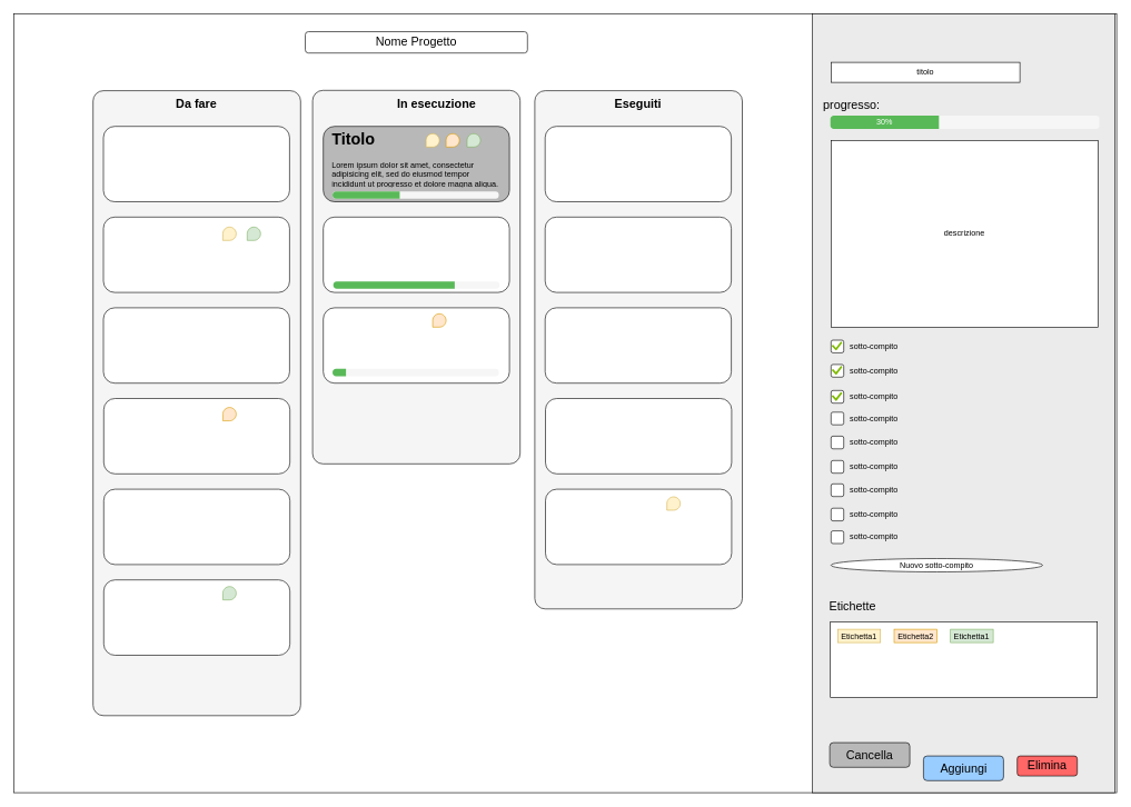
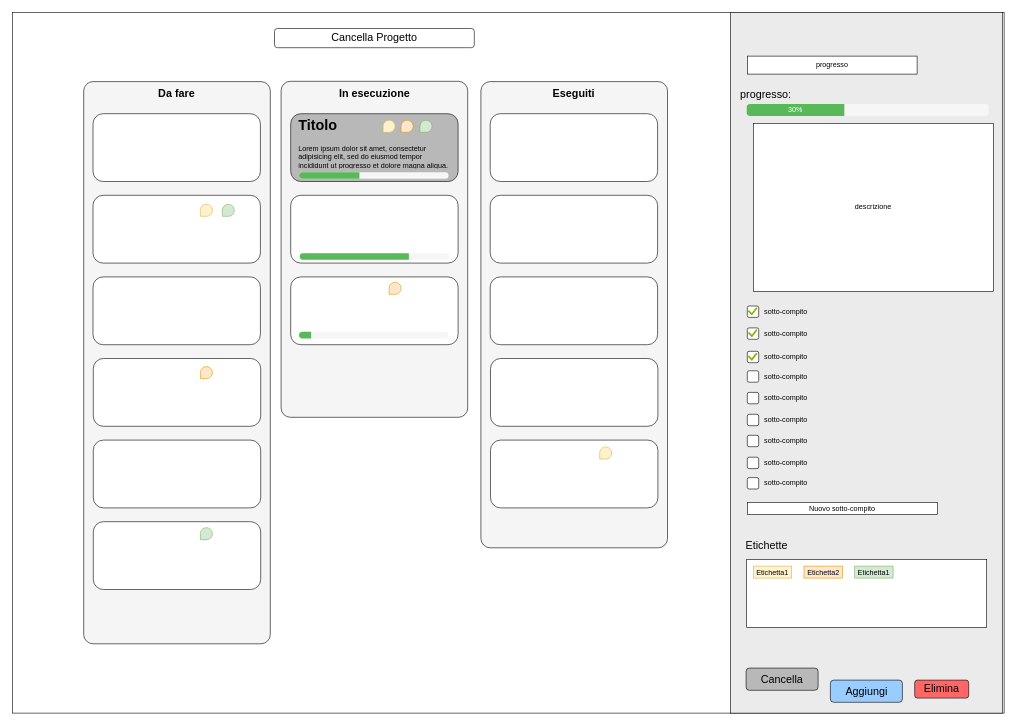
  <mxCell id="0" />
  <mxCell id="1" parent="0" />
  <mxCell id="2" value="" style="rounded=0;whiteSpace=wrap;html=1;fillColor=#FFFFFF;fontSize=18;" vertex="1" parent="1"><mxGeometry width="1653" height="1168" as="geometry" x="20" y="20" /></mxCell>
  <mxCell id="3" value="" style="rounded=1;whiteSpace=wrap;html=1;fillColor=#F5F5F5;arcSize=5;" vertex="1" parent="1"><mxGeometry x="139" y="135.5" width="311" height="937" as="geometry" /></mxCell>
  <mxCell id="4" value="" style="rounded=1;whiteSpace=wrap;html=1;fillColor=#F5F5F5;arcSize=5;" vertex="1" parent="1"><mxGeometry x="468" y="135" width="311" height="560" as="geometry" /></mxCell>
  <mxCell id="5" value="" style="rounded=1;whiteSpace=wrap;html=1;fillColor=#F5F5F5;arcSize=5;" vertex="1" parent="1"><mxGeometry x="801" y="135.5" width="311" height="777" as="geometry" /></mxCell>
  <mxCell id="6" value="Da fare" style="text;html=1;strokeColor=none;fillColor=none;align=center;verticalAlign=middle;whiteSpace=wrap;rounded=0;fontStyle=1;fontSize=18;" vertex="1" parent="1"><mxGeometry x="218" y="146" width="152" height="20" as="geometry" /></mxCell>
- <mxCell id="7" value="In esecuzione" style="text;html=1;strokeColor=none;fillColor=none;align=center;verticalAlign=middle;whiteSpace=wrap;rounded=0;fontStyle=1;fontSize=18;" vertex="1" parent="1"><mxGeometry x="577.5" y="146" width="152" height="20" as="geometry" /></mxCell>
+ <mxCell id="7" value="In esecuzione" style="text;html=1;strokeColor=none;fillColor=none;align=center;verticalAlign=middle;whiteSpace=wrap;rounded=0;fontStyle=1;fontSize=18;" vertex="1" parent="1"><mxGeometry x="547.5" y="146" width="152" height="20" as="geometry" /></mxCell>
  <mxCell id="8" value="Eseguiti" style="text;html=1;strokeColor=none;fillColor=none;align=center;verticalAlign=middle;whiteSpace=wrap;rounded=0;fontStyle=1;fontSize=18;" vertex="1" parent="1"><mxGeometry x="880" y="146" width="152" height="20" as="geometry" /></mxCell>
  <mxCell id="9" value="" style="rounded=1;whiteSpace=wrap;html=1;" vertex="1" parent="1"><mxGeometry x="154.5" y="189" width="279" height="113" as="geometry" /></mxCell>
  <mxCell id="10" value="" style="rounded=1;whiteSpace=wrap;html=1;" vertex="1" parent="1"><mxGeometry x="154.5" y="325" width="279" height="113" as="geometry" /></mxCell>
  <mxCell id="11" value="" style="rounded=1;whiteSpace=wrap;html=1;" vertex="1" parent="1"><mxGeometry x="154.5" y="461" width="279" height="113" as="geometry" /></mxCell>
  <mxCell id="12" value="" style="rounded=1;whiteSpace=wrap;html=1;fillColor=#B8B8B8;" vertex="1" parent="1"><mxGeometry x="484" y="189" width="279" height="113" as="geometry" /></mxCell>
  <mxCell id="13" value="" style="rounded=1;whiteSpace=wrap;html=1;" vertex="1" parent="1"><mxGeometry x="484" y="325" width="279" height="113" as="geometry" /></mxCell>
  <mxCell id="14" value="" style="rounded=1;whiteSpace=wrap;html=1;" vertex="1" parent="1"><mxGeometry x="484" y="461" width="279" height="113" as="geometry" /></mxCell>
  <mxCell id="15" value="" style="rounded=1;whiteSpace=wrap;html=1;fillColor=#FFFFFF;" vertex="1" parent="1"><mxGeometry x="816.5" y="189" width="279" height="113" as="geometry" /></mxCell>
  <mxCell id="16" value="" style="rounded=1;whiteSpace=wrap;html=1;fillColor=#FFFFFF;" vertex="1" parent="1"><mxGeometry x="816.5" y="325" width="279" height="113" as="geometry" /></mxCell>
  <mxCell id="17" value="" style="rounded=1;whiteSpace=wrap;html=1;fillColor=#FFFFFF;" vertex="1" parent="1"><mxGeometry x="816.5" y="461" width="279" height="113" as="geometry" /></mxCell>
  <mxCell id="18" value="" style="rounded=0;whiteSpace=wrap;html=1;fillColor=#EBEBEB;" vertex="1" parent="1"><mxGeometry x="1217" width="453" height="1168" as="geometry" y="20" /></mxCell>
  <mxCell id="19" value="" style="rounded=1;whiteSpace=wrap;html=1;fillColor=#FFFFFF;" vertex="1" parent="1"><mxGeometry x="817" y="597" width="279" height="113" as="geometry" /></mxCell>
  <mxCell id="20" value="" style="rounded=1;whiteSpace=wrap;html=1;fillColor=#FFFFFF;" vertex="1" parent="1"><mxGeometry x="817" y="733" width="279" height="113" as="geometry" /></mxCell>
  <mxCell id="21" value="" style="rounded=1;whiteSpace=wrap;html=1;" vertex="1" parent="1"><mxGeometry x="155" y="597" width="279" height="113" as="geometry" /></mxCell>
  <mxCell id="22" value="" style="rounded=1;whiteSpace=wrap;html=1;" vertex="1" parent="1"><mxGeometry x="155" y="733" width="279" height="113" as="geometry" /></mxCell>
  <mxCell id="23" value="" style="rounded=1;whiteSpace=wrap;html=1;" vertex="1" parent="1"><mxGeometry x="155" y="869" width="279" height="113" as="geometry" /></mxCell>
- <mxCell id="24" value="titolo" style="rounded=0;whiteSpace=wrap;html=1;" vertex="1" parent="1"><mxGeometry x="1245" y="93" width="283" height="30" as="geometry" /></mxCell>
- <mxCell id="25" value="descrizione" style="rounded=0;whiteSpace=wrap;html=1;" vertex="1" parent="1"><mxGeometry x="1245" y="210" width="400" height="280" as="geometry" /></mxCell>
+ <mxCell id="24" value="progresso" style="rounded=0;whiteSpace=wrap;html=1;" vertex="1" parent="1"><mxGeometry x="1245" y="93" width="283" height="30" as="geometry" /></mxCell>
+ <mxCell id="25" value="descrizione" style="rounded=0;whiteSpace=wrap;html=1;" vertex="1" parent="1"><mxGeometry x="1255" y="205" width="400" height="280" as="geometry" /></mxCell>
  <mxCell id="26" value="" style="group" vertex="1" connectable="0" parent="1"><mxGeometry x="1245" y="509" width="112.5" height="20" as="geometry" /></mxCell>
  <mxCell id="27" value="" style="rounded=1;whiteSpace=wrap;html=1;" vertex="1" parent="26"><mxGeometry y="0.5" width="19" height="19" as="geometry" /></mxCell>
  <mxCell id="28" value="sotto-compito" style="text;html=1;strokeColor=none;fillColor=none;align=center;verticalAlign=middle;whiteSpace=wrap;rounded=0;" vertex="1" parent="26"><mxGeometry x="15.5" width="97" height="20" as="geometry" /></mxCell>
  <mxCell id="29" value="" style="group" vertex="1" connectable="0" parent="1"><mxGeometry x="1245" y="545.5" width="112.5" height="20" as="geometry" /></mxCell>
  <mxCell id="30" value="" style="rounded=1;whiteSpace=wrap;html=1;" vertex="1" parent="29"><mxGeometry y="0.5" width="19" height="19" as="geometry" /></mxCell>
  <mxCell id="31" value="sotto-compito" style="text;html=1;strokeColor=none;fillColor=none;align=center;verticalAlign=middle;whiteSpace=wrap;rounded=0;" vertex="1" parent="29"><mxGeometry x="15.5" width="97" height="20" as="geometry" /></mxCell>
  <mxCell id="32" value="" style="aspect=fixed;html=1;perimeter=none;align=center;shadow=0;dashed=0;image;fontSize=12;image=img/lib/mscae/Check.svg;" vertex="1" parent="29"><mxGeometry x="1.5" y="3" width="16" height="14" as="geometry" /></mxCell>
  <mxCell id="33" value="" style="group" vertex="1" connectable="0" parent="1"><mxGeometry x="1245" y="617" width="112.5" height="20" as="geometry" /></mxCell>
  <mxCell id="34" value="" style="rounded=1;whiteSpace=wrap;html=1;" vertex="1" parent="33"><mxGeometry y="0.5" width="19" height="19" as="geometry" /></mxCell>
  <mxCell id="35" value="sotto-compito" style="text;html=1;strokeColor=none;fillColor=none;align=center;verticalAlign=middle;whiteSpace=wrap;rounded=0;" vertex="1" parent="33"><mxGeometry x="15.5" width="97" height="20" as="geometry" /></mxCell>
  <mxCell id="36" value="" style="group" vertex="1" connectable="0" parent="1"><mxGeometry x="1245" y="653" width="112.5" height="20" as="geometry" /></mxCell>
  <mxCell id="37" value="" style="rounded=1;whiteSpace=wrap;html=1;" vertex="1" parent="36"><mxGeometry y="0.5" width="19" height="19" as="geometry" /></mxCell>
  <mxCell id="38" value="sotto-compito" style="text;html=1;strokeColor=none;fillColor=none;align=center;verticalAlign=middle;whiteSpace=wrap;rounded=0;" vertex="1" parent="36"><mxGeometry x="15.5" width="97" height="20" as="geometry" /></mxCell>
  <mxCell id="39" value="" style="group" vertex="1" connectable="0" parent="1"><mxGeometry x="1245" y="689.5" width="112.5" height="20" as="geometry" /></mxCell>
  <mxCell id="40" value="" style="rounded=1;whiteSpace=wrap;html=1;" vertex="1" parent="39"><mxGeometry y="0.5" width="19" height="19" as="geometry" /></mxCell>
  <mxCell id="41" value="sotto-compito" style="text;html=1;strokeColor=none;fillColor=none;align=center;verticalAlign=middle;whiteSpace=wrap;rounded=0;" vertex="1" parent="39"><mxGeometry x="15.5" width="97" height="20" as="geometry" /></mxCell>
  <mxCell id="42" value="" style="group" vertex="1" connectable="0" parent="1"><mxGeometry x="1245" y="724.5" width="112.5" height="20" as="geometry" /></mxCell>
  <mxCell id="43" value="" style="rounded=1;whiteSpace=wrap;html=1;" vertex="1" parent="42"><mxGeometry y="0.5" width="19" height="19" as="geometry" /></mxCell>
  <mxCell id="44" value="sotto-compito" style="text;html=1;strokeColor=none;fillColor=none;align=center;verticalAlign=middle;whiteSpace=wrap;rounded=0;" vertex="1" parent="42"><mxGeometry x="15.5" width="97" height="20" as="geometry" /></mxCell>
  <mxCell id="45" value="" style="group" vertex="1" connectable="0" parent="1"><mxGeometry x="1245" y="761" width="112.5" height="20" as="geometry" /></mxCell>
  <mxCell id="46" value="" style="rounded=1;whiteSpace=wrap;html=1;" vertex="1" parent="45"><mxGeometry y="0.5" width="19" height="19" as="geometry" /></mxCell>
  <mxCell id="47" value="sotto-compito" style="text;html=1;strokeColor=none;fillColor=none;align=center;verticalAlign=middle;whiteSpace=wrap;rounded=0;" vertex="1" parent="45"><mxGeometry x="15.5" width="97" height="20" as="geometry" /></mxCell>
  <mxCell id="48" value="" style="aspect=fixed;html=1;perimeter=none;align=center;shadow=0;dashed=0;image;fontSize=12;image=img/lib/mscae/Check.svg;" vertex="1" parent="1"><mxGeometry x="1246.5" y="512" width="16" height="14" as="geometry" /></mxCell>
  <mxCell id="49" value="" style="group" vertex="1" connectable="0" parent="1"><mxGeometry x="1245" y="584.5" width="112.5" height="20" as="geometry" /></mxCell>
  <mxCell id="50" value="" style="rounded=1;whiteSpace=wrap;html=1;" vertex="1" parent="49"><mxGeometry y="0.5" width="19" height="19" as="geometry" /></mxCell>
  <mxCell id="51" value="sotto-compito" style="text;html=1;strokeColor=none;fillColor=none;align=center;verticalAlign=middle;whiteSpace=wrap;rounded=0;" vertex="1" parent="49"><mxGeometry x="15.5" width="97" height="20" as="geometry" /></mxCell>
  <mxCell id="52" value="" style="aspect=fixed;html=1;perimeter=none;align=center;shadow=0;dashed=0;image;fontSize=12;image=img/lib/mscae/Check.svg;" vertex="1" parent="49"><mxGeometry x="1.5" y="3" width="16" height="14" as="geometry" /></mxCell>
  <mxCell id="53" value="" style="html=1;shadow=0;dashed=0;shape=mxgraph.bootstrap.rrect;rSize=5;strokeColor=none;fillColor=#f6f6f6;whiteSpace=wrap;" vertex="1" parent="1"><mxGeometry x="1244" y="173" width="403" height="20" as="geometry" /></mxCell>
  <mxCell id="54" value="30%" style="html=1;shadow=0;dashed=0;shape=mxgraph.bootstrap.leftButton;rSize=5;strokeColor=none;fillColor=#59B958;fontColor=#FFFFFF;whiteSpace=wrap;" vertex="1" parent="53"><mxGeometry width="162.696" height="20" as="geometry" /></mxCell>
  <mxCell id="55" value="" style="group" vertex="1" connectable="0" parent="1"><mxGeometry x="1245" y="795" width="112.5" height="20" as="geometry" /></mxCell>
  <mxCell id="56" value="" style="rounded=1;whiteSpace=wrap;html=1;" vertex="1" parent="55"><mxGeometry y="0.5" width="19" height="19" as="geometry" /></mxCell>
  <mxCell id="57" value="sotto-compito" style="text;html=1;strokeColor=none;fillColor=none;align=center;verticalAlign=middle;whiteSpace=wrap;rounded=0;" vertex="1" parent="55"><mxGeometry x="15.5" width="97" height="20" as="geometry" /></mxCell>
  <mxCell id="58" value="progresso:" style="text;html=1;strokeColor=none;fillColor=none;align=center;verticalAlign=middle;whiteSpace=wrap;rounded=0;fontSize=18;" vertex="1" parent="1"><mxGeometry x="1247" y="148" width="58" height="20" as="geometry" /></mxCell>
  <mxCell id="59" value="&lt;h1&gt;Titolo&lt;/h1&gt;&lt;p&gt;Lorem ipsum dolor sit amet, consectetur adipisicing elit, sed do eiusmod tempor incididunt ut progresso et dolore magna aliqua.&lt;/p&gt;" style="text;html=1;strokeColor=none;fillColor=none;spacing=5;spacingTop=-20;whiteSpace=wrap;overflow=hidden;rounded=0;" vertex="1" parent="1"><mxGeometry x="492" y="189" width="261" height="92" as="geometry" /></mxCell>
  <mxCell id="60" value="" style="html=1;shadow=0;dashed=0;shape=mxgraph.bootstrap.rrect;rSize=5;strokeColor=none;fillColor=#f6f6f6;whiteSpace=wrap;" vertex="1" parent="1"><mxGeometry x="498" y="286.5" width="249" height="11" as="geometry" /></mxCell>
  <mxCell id="61" value="" style="html=1;shadow=0;dashed=0;shape=mxgraph.bootstrap.leftButton;rSize=5;strokeColor=none;fillColor=#59B958;fontColor=#FFFFFF;whiteSpace=wrap;" vertex="1" parent="60"><mxGeometry width="100.524" height="11" as="geometry" /></mxCell>
  <mxCell id="62" value="" style="html=1;shadow=0;dashed=0;shape=mxgraph.bootstrap.rrect;rSize=5;strokeColor=none;fillColor=#f6f6f6;whiteSpace=wrap;" vertex="1" parent="1"><mxGeometry x="499" y="421.5" width="249" height="11" as="geometry" /></mxCell>
  <mxCell id="63" value="" style="html=1;shadow=0;dashed=0;shape=mxgraph.bootstrap.leftButton;rSize=5;strokeColor=none;fillColor=#59B958;fontColor=#FFFFFF;whiteSpace=wrap;" vertex="1" parent="62"><mxGeometry width="182" height="11" as="geometry" /></mxCell>
  <mxCell id="64" value="" style="html=1;shadow=0;dashed=0;shape=mxgraph.bootstrap.rrect;rSize=5;strokeColor=none;fillColor=#f6f6f6;whiteSpace=wrap;" vertex="1" parent="1"><mxGeometry x="498" y="552.5" width="249" height="11" as="geometry" /></mxCell>
  <mxCell id="65" value="" style="html=1;shadow=0;dashed=0;shape=mxgraph.bootstrap.leftButton;rSize=5;strokeColor=none;fillColor=#59B958;fontColor=#FFFFFF;whiteSpace=wrap;" vertex="1" parent="64"><mxGeometry width="20" height="11" as="geometry" /></mxCell>
  <mxCell id="66" value="" style="rounded=0;whiteSpace=wrap;html=1;" vertex="1" parent="1"><mxGeometry x="1244" y="932" width="400" height="113" as="geometry" /></mxCell>
  <mxCell id="67" value="Etichette" style="text;html=1;strokeColor=none;fillColor=none;align=center;verticalAlign=middle;whiteSpace=wrap;rounded=0;fontSize=18;" vertex="1" parent="1"><mxGeometry x="1241" y="899" width="73" height="20" as="geometry" /></mxCell>
  <mxCell id="68" value="Aggiungi" style="rounded=1;whiteSpace=wrap;html=1;fillColor=#99CCFF;fontSize=18;" vertex="1" parent="1"><mxGeometry x="1383.5" y="1133" width="120" height="37" as="geometry" /></mxCell>
  <mxCell id="69" value="Elimina" style="rounded=1;whiteSpace=wrap;html=1;fillColor=#FF6666;fontSize=18;" vertex="1" parent="1"><mxGeometry x="1524" y="1133" width="90" height="30" as="geometry" /></mxCell>
  <mxCell id="70" value="Cancella" style="rounded=1;whiteSpace=wrap;html=1;fillColor=#B8B8B8;fontSize=18;" vertex="1" parent="1"><mxGeometry x="1243" y="1113" width="120" height="37" as="geometry" /></mxCell>
- <mxCell id="71" value="Nuovo sotto-compito" style="ellipse;whiteSpace=wrap;html=1;" vertex="1" parent="1"><mxGeometry x="1245" y="837" width="317" height="20" as="geometry" /></mxCell>
+ <mxCell id="71" value="Nuovo sotto-compito" style="rounded=0;whiteSpace=wrap;html=1;" vertex="1" parent="1"><mxGeometry x="1245" y="837" width="317" height="20" as="geometry" /></mxCell>
  <mxCell id="72" value="" style="shape=image;html=1;verticalAlign=top;verticalLabelPosition=bottom;labelBackgroundColor=#ffffff;imageAspect=0;aspect=fixed;image=https://cdn1.iconfinder.com/data/icons/feather-2/24/plus-circle-128.png;fillColor=#B8B8B8;fontSize=18;" vertex="1" parent="1"><mxGeometry x="1587.5" y="832.5" width="27" height="27" as="geometry" /></mxCell>
  <mxCell id="73" value="" style="shape=image;html=1;verticalAlign=top;verticalLabelPosition=bottom;labelBackgroundColor=#ffffff;imageAspect=0;aspect=fixed;image=https://cdn0.iconfinder.com/data/icons/mobile-basic-vol-1/32/Trash-128.png;fillColor=#B8B8B8;fontSize=18;" vertex="1" parent="1"><mxGeometry x="1585" y="503" width="32" height="32" as="geometry" /></mxCell>
  <mxCell id="74" value="" style="shape=image;html=1;verticalAlign=top;verticalLabelPosition=bottom;labelBackgroundColor=#ffffff;imageAspect=0;aspect=fixed;image=https://cdn0.iconfinder.com/data/icons/mobile-basic-vol-1/32/Trash-128.png;fillColor=#B8B8B8;fontSize=18;" vertex="1" parent="1"><mxGeometry x="1585" y="539.5" width="32" height="32" as="geometry" /></mxCell>
  <mxCell id="75" value="" style="shape=image;html=1;verticalAlign=top;verticalLabelPosition=bottom;labelBackgroundColor=#ffffff;imageAspect=0;aspect=fixed;image=https://cdn0.iconfinder.com/data/icons/mobile-basic-vol-1/32/Trash-128.png;fillColor=#B8B8B8;fontSize=18;" vertex="1" parent="1"><mxGeometry x="1585" y="574" width="32" height="32" as="geometry" /></mxCell>
  <mxCell id="76" value="" style="shape=image;html=1;verticalAlign=top;verticalLabelPosition=bottom;labelBackgroundColor=#ffffff;imageAspect=0;aspect=fixed;image=https://cdn0.iconfinder.com/data/icons/mobile-basic-vol-1/32/Trash-128.png;fillColor=#B8B8B8;fontSize=18;" vertex="1" parent="1"><mxGeometry x="1585" y="610.5" width="32" height="32" as="geometry" /></mxCell>
  <mxCell id="77" value="" style="shape=image;html=1;verticalAlign=top;verticalLabelPosition=bottom;labelBackgroundColor=#ffffff;imageAspect=0;aspect=fixed;image=https://cdn0.iconfinder.com/data/icons/mobile-basic-vol-1/32/Trash-128.png;fillColor=#B8B8B8;fontSize=18;" vertex="1" parent="1"><mxGeometry x="1585" y="646.5" width="32" height="32" as="geometry" /></mxCell>
  <mxCell id="78" value="" style="shape=image;html=1;verticalAlign=top;verticalLabelPosition=bottom;labelBackgroundColor=#ffffff;imageAspect=0;aspect=fixed;image=https://cdn0.iconfinder.com/data/icons/mobile-basic-vol-1/32/Trash-128.png;fillColor=#B8B8B8;fontSize=18;" vertex="1" parent="1"><mxGeometry x="1585" y="683" width="32" height="32" as="geometry" /></mxCell>
  <mxCell id="79" value="" style="shape=image;html=1;verticalAlign=top;verticalLabelPosition=bottom;labelBackgroundColor=#ffffff;imageAspect=0;aspect=fixed;image=https://cdn0.iconfinder.com/data/icons/mobile-basic-vol-1/32/Trash-128.png;fillColor=#B8B8B8;fontSize=18;" vertex="1" parent="1"><mxGeometry x="1585" y="717.5" width="32" height="32" as="geometry" /></mxCell>
  <mxCell id="80" value="" style="shape=image;html=1;verticalAlign=top;verticalLabelPosition=bottom;labelBackgroundColor=#ffffff;imageAspect=0;aspect=fixed;image=https://cdn0.iconfinder.com/data/icons/mobile-basic-vol-1/32/Trash-128.png;fillColor=#B8B8B8;fontSize=18;" vertex="1" parent="1"><mxGeometry x="1585" y="754" width="32" height="32" as="geometry" /></mxCell>
  <mxCell id="81" value="" style="shape=image;html=1;verticalAlign=top;verticalLabelPosition=bottom;labelBackgroundColor=#ffffff;imageAspect=0;aspect=fixed;image=https://cdn0.iconfinder.com/data/icons/mobile-basic-vol-1/32/Trash-128.png;fillColor=#B8B8B8;fontSize=18;" vertex="1" parent="1"><mxGeometry x="1585" y="786" width="32" height="32" as="geometry" /></mxCell>
- <mxCell id="82" value="Nome Progetto" style="text;html=1;strokeColor=#000000;fillColor=none;align=center;verticalAlign=middle;whiteSpace=wrap;rounded=1;fontSize=18;" vertex="1" parent="1"><mxGeometry x="457" y="47" width="333" height="32" as="geometry" /></mxCell>
+ <mxCell id="82" value="Cancella Progetto" style="text;html=1;strokeColor=#000000;fillColor=none;align=center;verticalAlign=middle;whiteSpace=wrap;rounded=1;fontSize=18;" vertex="1" parent="1"><mxGeometry x="457" y="47" width="333" height="32" as="geometry" /></mxCell>
  <mxCell id="83" value="&lt;span style=&quot;font-size: 12px&quot;&gt;Etichetta1&lt;/span&gt;" style="text;html=1;strokeColor=#d6b656;fillColor=#fff2cc;align=center;verticalAlign=middle;whiteSpace=wrap;rounded=0;fontSize=18;" vertex="1" parent="1"><mxGeometry x="1255" y="943" width="64" height="20" as="geometry" /></mxCell>
  <mxCell id="84" value="&lt;span style=&quot;font-size: 12px&quot;&gt;Etichetta2&lt;/span&gt;" style="text;html=1;strokeColor=#d79b00;fillColor=#ffe6cc;align=center;verticalAlign=middle;whiteSpace=wrap;rounded=0;fontSize=18;" vertex="1" parent="1"><mxGeometry x="1339.5" y="943" width="64" height="20" as="geometry" /></mxCell>
  <mxCell id="85" value="&lt;span style=&quot;font-size: 12px&quot;&gt;Etichetta1&lt;/span&gt;" style="text;html=1;strokeColor=#82b366;fillColor=#d5e8d4;align=center;verticalAlign=middle;whiteSpace=wrap;rounded=0;fontSize=18;" vertex="1" parent="1"><mxGeometry x="1424" y="943" width="64" height="20" as="geometry" /></mxCell>
  <mxCell id="86" value="" style="shadow=0;dashed=0;html=1;strokeColor=#d6b656;labelPosition=center;verticalLabelPosition=bottom;verticalAlign=top;align=center;shape=mxgraph.mscae.general.pointer;fillColor=#fff2cc;rounded=1;fontSize=18;rotation=90;" vertex="1" parent="1"><mxGeometry x="638" y="200" width="20" height="20" as="geometry" /></mxCell>
  <mxCell id="87" value="" style="shadow=0;dashed=0;html=1;strokeColor=#d79b00;labelPosition=center;verticalLabelPosition=bottom;verticalAlign=top;align=center;shape=mxgraph.mscae.general.pointer;fillColor=#ffe6cc;rounded=1;fontSize=18;rotation=90;" vertex="1" parent="1"><mxGeometry x="668" y="200" width="20" height="20" as="geometry" /></mxCell>
  <mxCell id="88" value="" style="shadow=0;dashed=0;html=1;strokeColor=#82b366;labelPosition=center;verticalLabelPosition=bottom;verticalAlign=top;align=center;shape=mxgraph.mscae.general.pointer;fillColor=#d5e8d4;rounded=1;fontSize=18;rotation=90;" vertex="1" parent="1"><mxGeometry x="699.5" y="200" width="20" height="20" as="geometry" /></mxCell>
  <mxCell id="89" value="" style="shadow=0;dashed=0;html=1;strokeColor=#d6b656;labelPosition=center;verticalLabelPosition=bottom;verticalAlign=top;align=center;shape=mxgraph.mscae.general.pointer;fillColor=#fff2cc;rounded=1;fontSize=18;rotation=90;" vertex="1" parent="1"><mxGeometry x="333.5" y="340" width="20" height="20" as="geometry" /></mxCell>
  <mxCell id="90" value="" style="shadow=0;dashed=0;html=1;strokeColor=#d6b656;labelPosition=center;verticalLabelPosition=bottom;verticalAlign=top;align=center;shape=mxgraph.mscae.general.pointer;fillColor=#fff2cc;rounded=1;fontSize=18;rotation=90;" vertex="1" parent="1"><mxGeometry x="999" y="744.5" width="20" height="20" as="geometry" /></mxCell>
  <mxCell id="91" value="" style="shadow=0;dashed=0;html=1;strokeColor=#d79b00;labelPosition=center;verticalLabelPosition=bottom;verticalAlign=top;align=center;shape=mxgraph.mscae.general.pointer;fillColor=#ffe6cc;rounded=1;fontSize=18;rotation=90;" vertex="1" parent="1"><mxGeometry x="333.5" y="610.5" width="20" height="20" as="geometry" /></mxCell>
  <mxCell id="92" value="" style="shadow=0;dashed=0;html=1;strokeColor=#d79b00;labelPosition=center;verticalLabelPosition=bottom;verticalAlign=top;align=center;shape=mxgraph.mscae.general.pointer;fillColor=#ffe6cc;rounded=1;fontSize=18;rotation=90;" vertex="1" parent="1"><mxGeometry x="648" y="470" width="20" height="20" as="geometry" /></mxCell>
  <mxCell id="93" value="" style="shadow=0;dashed=0;html=1;strokeColor=#82b366;labelPosition=center;verticalLabelPosition=bottom;verticalAlign=top;align=center;shape=mxgraph.mscae.general.pointer;fillColor=#d5e8d4;rounded=1;fontSize=18;rotation=90;" vertex="1" parent="1"><mxGeometry x="370" y="340" width="20" height="20" as="geometry" /></mxCell>
  <mxCell id="94" value="" style="shadow=0;dashed=0;html=1;strokeColor=#82b366;labelPosition=center;verticalLabelPosition=bottom;verticalAlign=top;align=center;shape=mxgraph.mscae.general.pointer;fillColor=#d5e8d4;rounded=1;fontSize=18;rotation=90;" vertex="1" parent="1"><mxGeometry x="333.5" y="879" width="20" height="20" as="geometry" /></mxCell>
